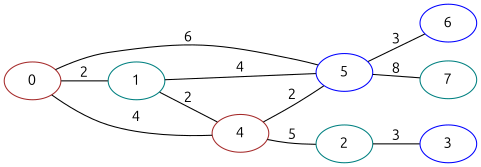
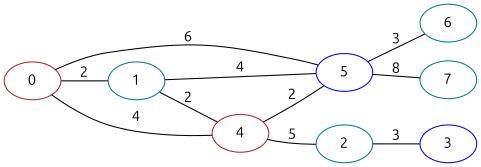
  graph {
    fontname=Ubuntu
    rankdir=LR
    node [color=teal fontname=Ubuntu weight=1]
    edge [fontname=Ubuntu]
    0 [color=brown]
    1
    4 [color=brown]
    5 [color=blue]
    2
-   6 [color=blue]
+   6
    7 [weight=4]
    3 [color=blue]
    0 -- 1 [label=2]
    0 -- 4 [label=4]
    0 -- 5 [label=6]
    1 -- 4 [label=2]
    1 -- 5 [label=4]
    4 -- 5 [label=2]
    4 -- 2 [label=5]
    5 -- 6 [label=3]
    5 -- 7 [label=8]
    2 -- 3 [label=3]
  }
